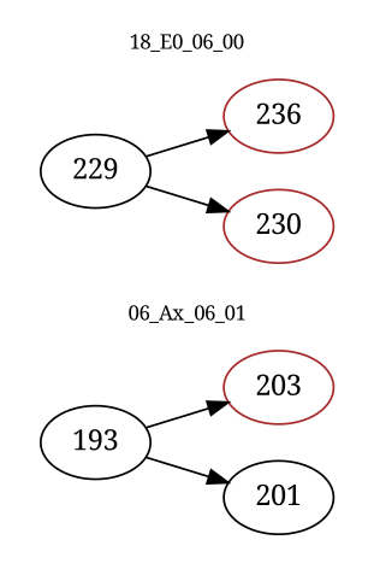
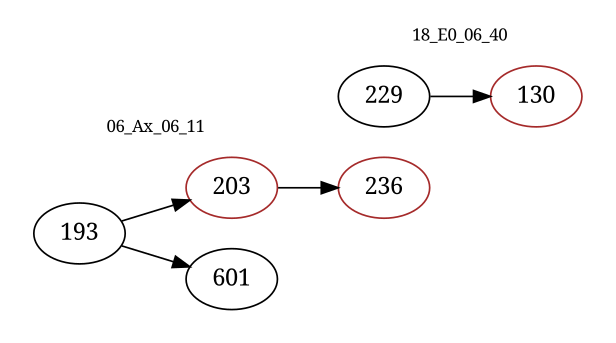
  digraph {
    fontname="Noto Serif"
    rankdir=LR
    node [color=black fontname="Noto Serif"]
    edge [color=black fontname="Noto Serif"]
    n1 [label=193]
-   n2 [label=201]
+   n2 [label=601]
    n3 [color=brown label=203]
    n4 [label=229]
-   n5 [color=brown label=230]
+   n5 [color=brown label=130]
    n6 [color=brown label=236]
    subgraph cluster_1 {
      color=white
      fontsize=10
-     label="06_Ax_06_01"
+     label="06_Ax_06_11"
      n1
      n2
      n3
    }
    subgraph cluster_2 {
      color=white
      fontsize=10
-     label="18_E0_06_00"
+     label="18_E0_06_40"
      n4
      n5
      n6
    }
    n1 -> n2
    n1 -> n3
    n4 -> n5
-   n4 -> n6
+   n3 -> n6
  }
